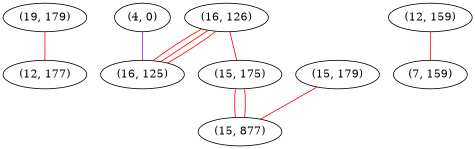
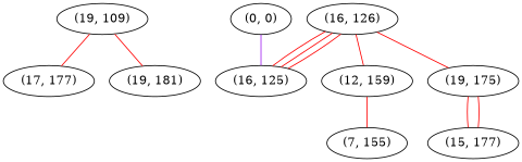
  graph {
    edge [color=red weight=1]
-   "(19, 179)"
-   "(17, 177)" [label="(12, 177)"]
-   "(0, 0)" [label="(4, 0)"]
+   "(19, 179)" [label="(19, 109)"]
+   "(17, 177)"
+   "(19, 181)"
+   "(0, 0)"
    "(16, 125)"
    "(16, 126)"
    "(12, 159)"
-   "(15, 175)"
-   "(7, 159)"
-   "(15, 177)" [label="(15, 877)"]
-   "(15, 179)"
+   "(15, 175)" [label="(19, 175)"]
+   "(7, 159)" [label="(7, 155)"]
+   "(15, 177)"
    "(19, 179)" -- "(17, 177)"
+   "(19, 179)" -- "(19, 181)"
    "(0, 0)" -- "(16, 125)" [color=purple weight=4]
    "(16, 126)" -- "(16, 125)"
    "(16, 126)" -- "(16, 125)"
    "(16, 126)" -- "(16, 125)"
+   "(16, 126)" -- "(12, 159)"
    "(16, 126)" -- "(15, 175)"
    "(12, 159)" -- "(7, 159)"
    "(15, 175)" -- "(15, 177)"
    "(15, 175)" -- "(15, 177)"
-   "(15, 179)" -- "(15, 177)"
  }
